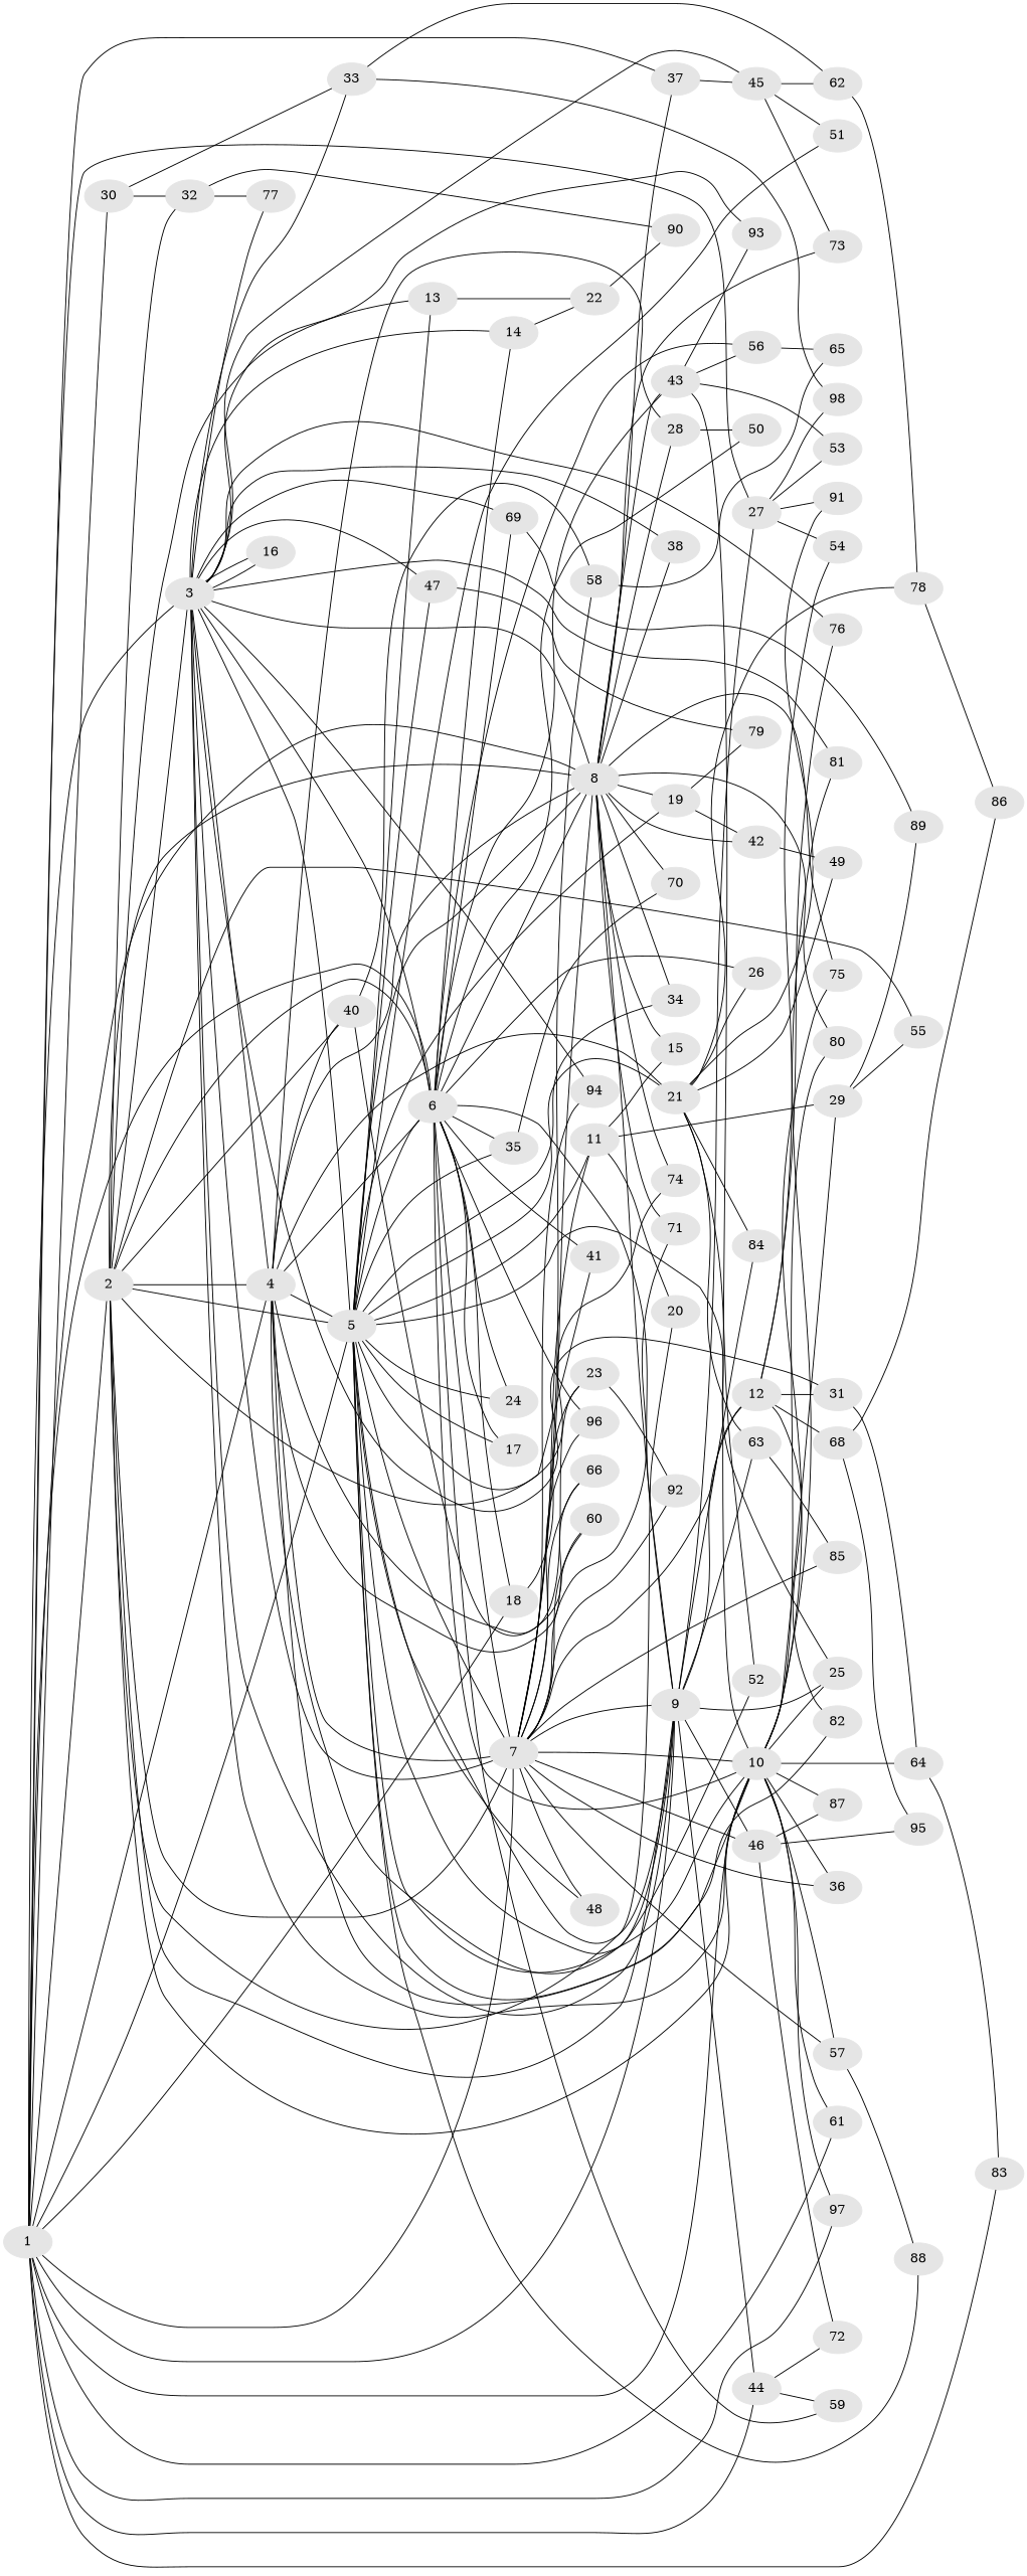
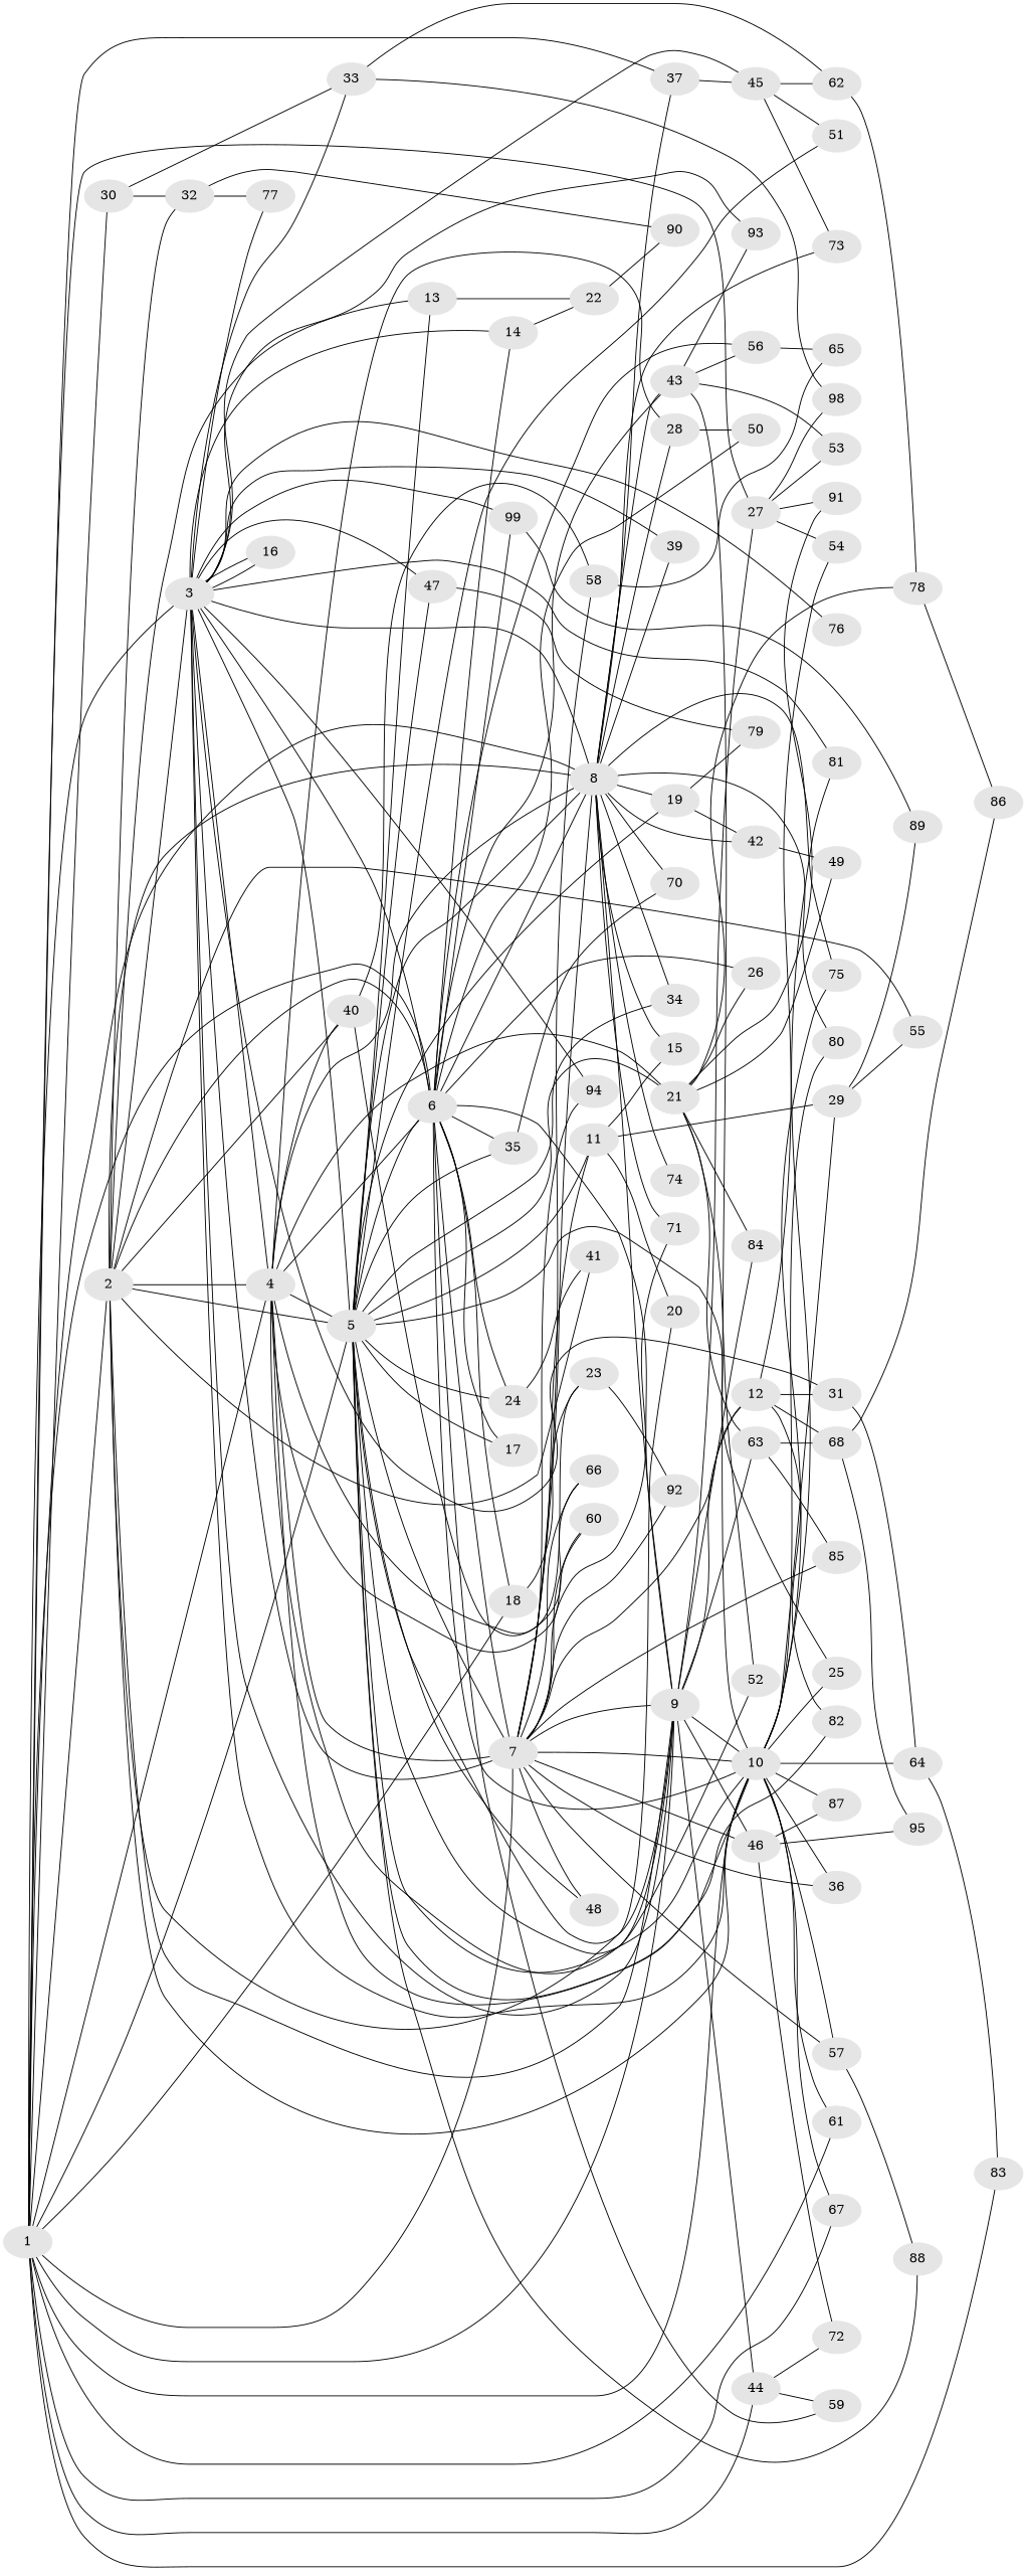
  graph {
    rankdir=LR
    node [color=gray90 style=filled]
    1
    2
    3
    4
    5
    6
    7
    8
    9
    10
    18
    27
    30
    37
    44
    61
-   67 [label=97]
+   67
    83
    13
    20
    32
    40
    41
    55
    14
    16
    31
    33
-   39 [label=38]
+   39
    45
    47
-   69
+   69 [label=99]
    76
    77
    81
    93
    94
    21
    23
    28
    60
    11
    17
    19
    24
    25
    34
    35
    48
    51
    52
    74
    82
    88
    26
    43
    50
    56
    59
-   96
    12
    36
    46
    57
    58
    66
    71
    85
    92
    15
    42
    70
    73
    75
    80
    63
    84
    29
    64
    87
    54
    91
    n83 [label=98]
    53
    72
    22
    90
    62
    79
    89
    49
    78
    65
    68
    95
    86
    1 -- 2
    1 -- 3
    1 -- 4
    1 -- 5
    1 -- 6
    1 -- 7
    1 -- 8
    1 -- 9
    1 -- 10
    1 -- 18
    1 -- 27
    1 -- 30
    1 -- 37
    1 -- 44
    1 -- 61
    1 -- 67
    1 -- 83
    2 -- 3
    2 -- 4
    2 -- 5
    2 -- 6
-   2 -- 7
    2 -- 8
    2 -- 9
    2 -- 10
    2 -- 13
    2 -- 20
    2 -- 32
    2 -- 40
    2 -- 41
    2 -- 55
    3 -- 4
    3 -- 5
    3 -- 6
    3 -- 7
    3 -- 8
    3 -- 9
    3 -- 10
    3 -- 14
    3 -- 16
    3 -- 16
    3 -- 31
    3 -- 33
    3 -- 39
    3 -- 45
    3 -- 47
    3 -- 69
    3 -- 76
    3 -- 77
    3 -- 81
    3 -- 93
    3 -- 94
    4 -- 5
    4 -- 6
    4 -- 7
    4 -- 8
    4 -- 9
    4 -- 10
    4 -- 40
    4 -- 21
    4 -- 23
    4 -- 28
    4 -- 60
    5 -- 6
    5 -- 7
    5 -- 8
    5 -- 9
    5 -- 10
    5 -- 13
    5 -- 47
    5 -- 21
    5 -- 11
    5 -- 17
    5 -- 19
    5 -- 24
    5 -- 25
    5 -- 34
    5 -- 35
    5 -- 48
    5 -- 51
    5 -- 52
-   5 -- 74
    5 -- 82
    5 -- 88
    6 -- 7
    6 -- 8
    6 -- 9
    6 -- 10
    6 -- 18
-   6 -- 41
+   24 -- 41
    6 -- 14
    6 -- 69
    6 -- 17
    6 -- 24
    6 -- 35
    6 -- 26
    6 -- 43
    6 -- 50
    6 -- 56
    6 -- 59
-   6 -- 96
    7 -- 8
    7 -- 9
    7 -- 10
    7 -- 94
    7 -- 60
    7 -- 11
    7 -- 48
-   7 -- 96
    7 -- 12
    7 -- 36
    7 -- 46
    7 -- 57
    7 -- 58
    7 -- 66
    7 -- 71
    7 -- 85
    7 -- 92
    8 -- 9
    8 -- 37
    8 -- 39
    8 -- 28
    8 -- 19
    8 -- 34
    8 -- 74
    8 -- 43
    8 -- 71
    8 -- 15
    8 -- 42
    8 -- 70
    8 -- 73
    8 -- 75
    8 -- 80
-   9 -- 25
+   9 -- 10
    9 -- 27
    9 -- 44
    9 -- 12
    9 -- 46
    9 -- 63
    9 -- 84
    10 -- 61
    10 -- 67
    10 -- 81
    10 -- 25
    10 -- 36
    10 -- 57
    10 -- 75
    10 -- 80
    10 -- 29
    10 -- 64
    10 -- 87
    18 -- 23
    27 -- 54
    27 -- 91
    27 -- n83
    27 -- 53
    30 -- 32
    30 -- 33
    37 -- 45
    44 -- 59
    44 -- 72
    13 -- 22
    32 -- 77
    32 -- 90
    40 -- 58
    40 -- 66
    14 -- 22
    31 -- 64
    33 -- n83
    33 -- 62
    45 -- 51
    45 -- 73
    45 -- 62
    47 -- 79
    69 -- 89
    21 -- 52
    21 -- 26
    21 -- 63
    21 -- 84
    21 -- 91
    21 -- 49
    21 -- 78
    23 -- 92
    28 -- 50
    11 -- 20
    11 -- 15
    11 -- 29
    19 -- 42
    19 -- 79
    35 -- 70
    43 -- 10
    43 -- 93
    43 -- 56
    43 -- 53
    56 -- 65
    12 -- 31
-   12 -- 76
    12 -- 82
    12 -- 54
    12 -- 68
    46 -- 87
    46 -- 72
    46 -- 95
    57 -- 88
    58 -- 65
    42 -- 49
    63 -- 85
+   63 -- 68
    29 -- 55
    29 -- 89
    64 -- 83
    22 -- 90
    62 -- 78
    78 -- 86
    68 -- 95
    68 -- 86
  }
